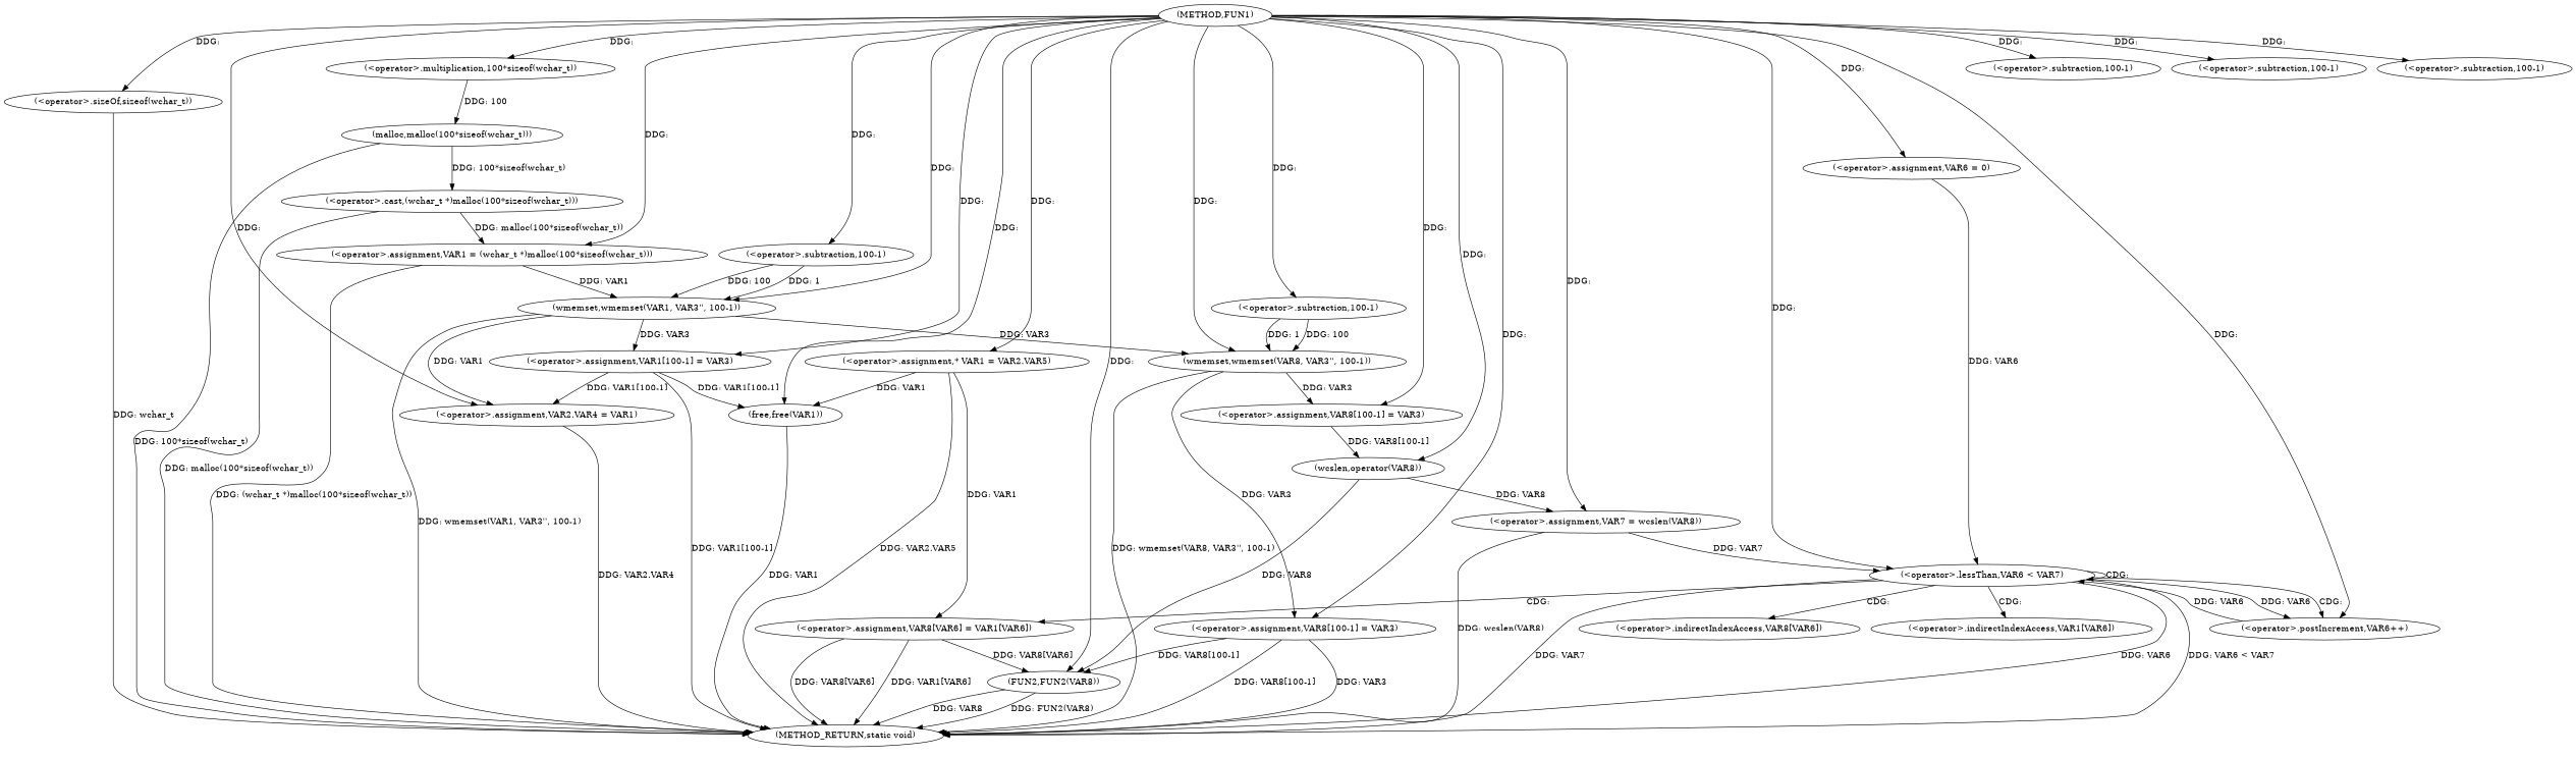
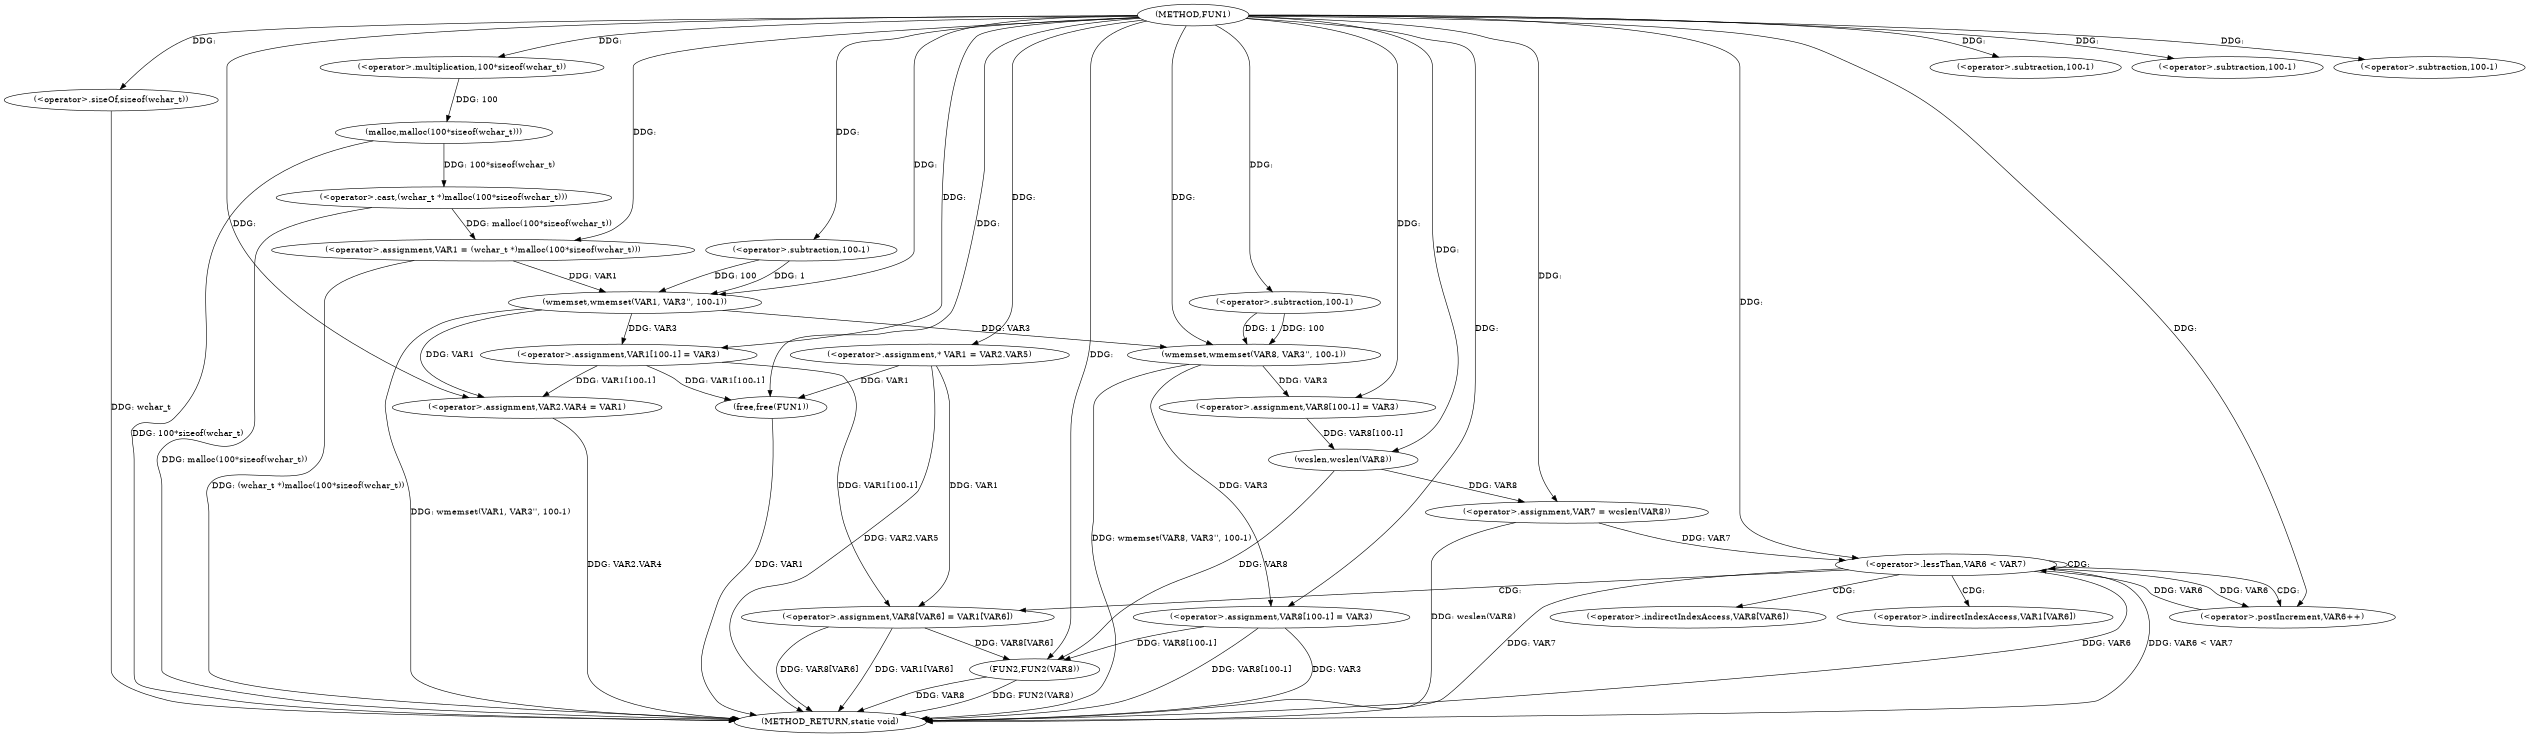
  digraph {
    n1 [label="(METHOD,FUN1)"]
    n2 [label="(<operator>.assignment,VAR1 = (wchar_t *)malloc(100*sizeof(wchar_t)))"]
    n3 [label="(<operator>.multiplication,100*sizeof(wchar_t))"]
    n4 [label="(<operator>.sizeOf,sizeof(wchar_t))"]
    n5 [label="(wmemset,wmemset(VAR1, VAR3'', 100-1))"]
    n6 [label="(<operator>.subtraction,100-1)"]
    n7 [label="(<operator>.assignment,VAR1[100-1] = VAR3)"]
    n8 [label="(<operator>.subtraction,100-1)"]
    n9 [label="(<operator>.assignment,VAR2.VAR4 = VAR1)"]
    n10 [label="(<operator>.assignment,* VAR1 = VAR2.VAR5)"]
    n11 [label="(wmemset,wmemset(VAR8, VAR3'', 100-1))"]
    n12 [label="(<operator>.subtraction,100-1)"]
    n13 [label="(<operator>.assignment,VAR8[100-1] = VAR3)"]
    n14 [label="(<operator>.subtraction,100-1)"]
    n15 [label="(<operator>.assignment,VAR7 = wcslen(VAR8))"]
-   n16 [label="(wcslen,operator(VAR8))"]
-   n17 [label="(<operator>.assignment,VAR6 = 0)"]
+   n16 [label="(wcslen,wcslen(VAR8))"]
    n18 [label="(<operator>.lessThan,VAR6 < VAR7)"]
    n19 [label="(<operator>.postIncrement,VAR6++)"]
    n20 [label="(<operator>.assignment,VAR8[100-1] = VAR3)"]
    n21 [label="(<operator>.subtraction,100-1)"]
    n22 [label="(FUN2,FUN2(VAR8))"]
-   n23 [label="(free,free(VAR1))"]
+   n23 [label="(free,free(FUN1))"]
    n24 [label="(METHOD_RETURN,static void)"]
    n25 [label="(malloc,malloc(100*sizeof(wchar_t)))"]
    n26 [label="(<operator>.assignment,VAR8[VAR6] = VAR1[VAR6])"]
    n27 [label="(<operator>.indirectIndexAccess,VAR8[VAR6])"]
    n28 [label="(<operator>.indirectIndexAccess,VAR1[VAR6])"]
    n29 [label="(<operator>.cast,(wchar_t *)malloc(100*sizeof(wchar_t)))"]
    n1 -> n2 [label="DDG: "]
    n1 -> n3 [label="DDG: "]
    n1 -> n4 [label="DDG: "]
    n1 -> n5 [label="DDG: "]
    n1 -> n6 [label="DDG: "]
    n1 -> n7 [label="DDG: "]
    n1 -> n8 [label="DDG: "]
    n1 -> n9 [label="DDG: "]
    n1 -> n10 [label="DDG: "]
    n1 -> n11 [label="DDG: "]
    n1 -> n12 [label="DDG: "]
    n1 -> n13 [label="DDG: "]
    n1 -> n14 [label="DDG: "]
    n1 -> n15 [label="DDG: "]
    n1 -> n16 [label="DDG: "]
-   n1 -> n17 [label="DDG: "]
    n1 -> n18 [label="DDG: "]
    n1 -> n19 [label="DDG: "]
    n1 -> n20 [label="DDG: "]
    n1 -> n21 [label="DDG: "]
    n1 -> n22 [label="DDG: "]
    n1 -> n23 [label="DDG: "]
    n2 -> n5 [label="DDG: VAR1"]
    n2 -> n24 [label="DDG: (wchar_t *)malloc(100*sizeof(wchar_t))"]
    n3 -> n25 [label="DDG: 100"]
    n4 -> n24 [label="DDG: wchar_t"]
    n5 -> n7 [label="DDG: VAR3"]
    n5 -> n9 [label="DDG: VAR1"]
    n5 -> n11 [label="DDG: VAR3"]
    n5 -> n24 [label="DDG: wmemset(VAR1, VAR3'', 100-1)"]
    n6 -> n5 [label="DDG: 100"]
    n6 -> n5 [label="DDG: 1"]
    n7 -> n9 [label="DDG: VAR1[100-1]"]
    n7 -> n23 [label="DDG: VAR1[100-1]"]
-   n7 -> n24 [label="DDG: VAR1[100-1]"]
+   n7 -> n26 [label="DDG: VAR1[100-1]"]
    n9 -> n24 [label="DDG: VAR2.VAR4"]
    n10 -> n23 [label="DDG: VAR1"]
    n10 -> n24 [label="DDG: VAR2.VAR5"]
    n10 -> n26 [label="DDG: VAR1"]
    n11 -> n13 [label="DDG: VAR3"]
    n11 -> n20 [label="DDG: VAR3"]
    n11 -> n24 [label="DDG: wmemset(VAR8, VAR3'', 100-1)"]
    n12 -> n11 [label="DDG: 100"]
    n12 -> n11 [label="DDG: 1"]
    n13 -> n16 [label="DDG: VAR8[100-1]"]
    n15 -> n18 [label="DDG: VAR7"]
    n15 -> n24 [label="DDG: wcslen(VAR8)"]
    n16 -> n15 [label="DDG: VAR8"]
    n16 -> n22 [label="DDG: VAR8"]
-   n17 -> n18 [label="DDG: VAR6"]
    n18 -> n18 [label="CDG: "]
    n18 -> n19 [label="DDG: VAR6"]
    n18 -> n19 [label="CDG: "]
    n18 -> n24 [label="DDG: VAR6 < VAR7"]
    n18 -> n24 [label="DDG: VAR7"]
    n18 -> n24 [label="DDG: VAR6"]
    n18 -> n26 [label="CDG: "]
    n18 -> n27 [label="CDG: "]
    n18 -> n28 [label="CDG: "]
    n19 -> n18 [label="DDG: VAR6"]
    n20 -> n22 [label="DDG: VAR8[100-1]"]
    n20 -> n24 [label="DDG: VAR3"]
    n20 -> n24 [label="DDG: VAR8[100-1]"]
    n22 -> n24 [label="DDG: FUN2(VAR8)"]
    n22 -> n24 [label="DDG: VAR8"]
    n23 -> n24 [label="DDG: VAR1"]
    n25 -> n24 [label="DDG: 100*sizeof(wchar_t)"]
    n25 -> n29 [label="DDG: 100*sizeof(wchar_t)"]
    n26 -> n22 [label="DDG: VAR8[VAR6]"]
    n26 -> n24 [label="DDG: VAR1[VAR6]"]
    n26 -> n24 [label="DDG: VAR8[VAR6]"]
    n29 -> n2 [label="DDG: malloc(100*sizeof(wchar_t))"]
    n29 -> n24 [label="DDG: malloc(100*sizeof(wchar_t))"]
  }
